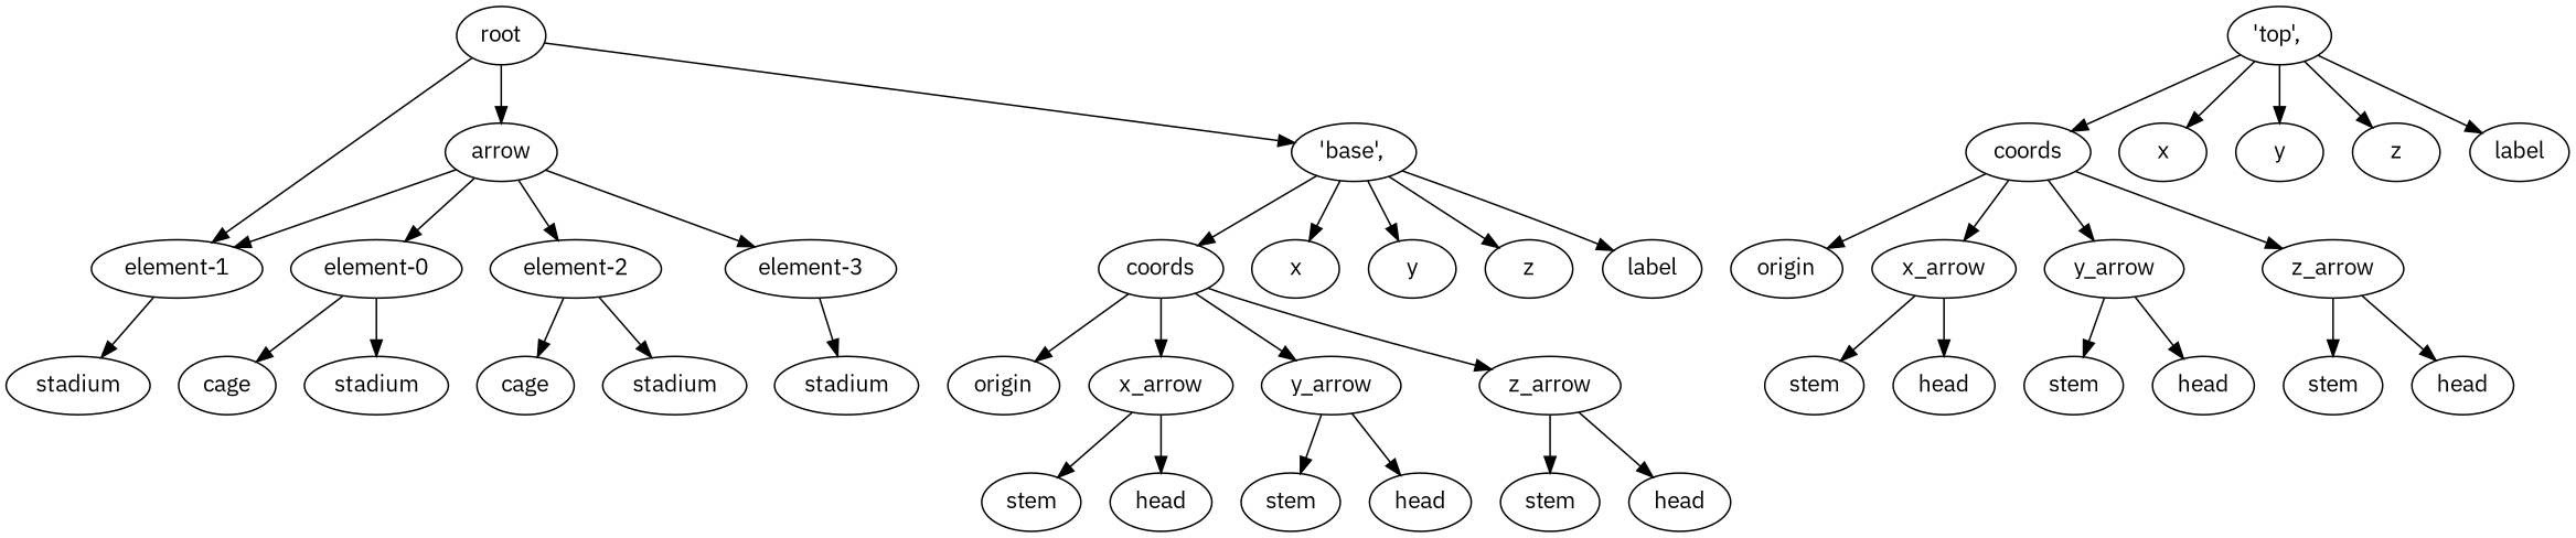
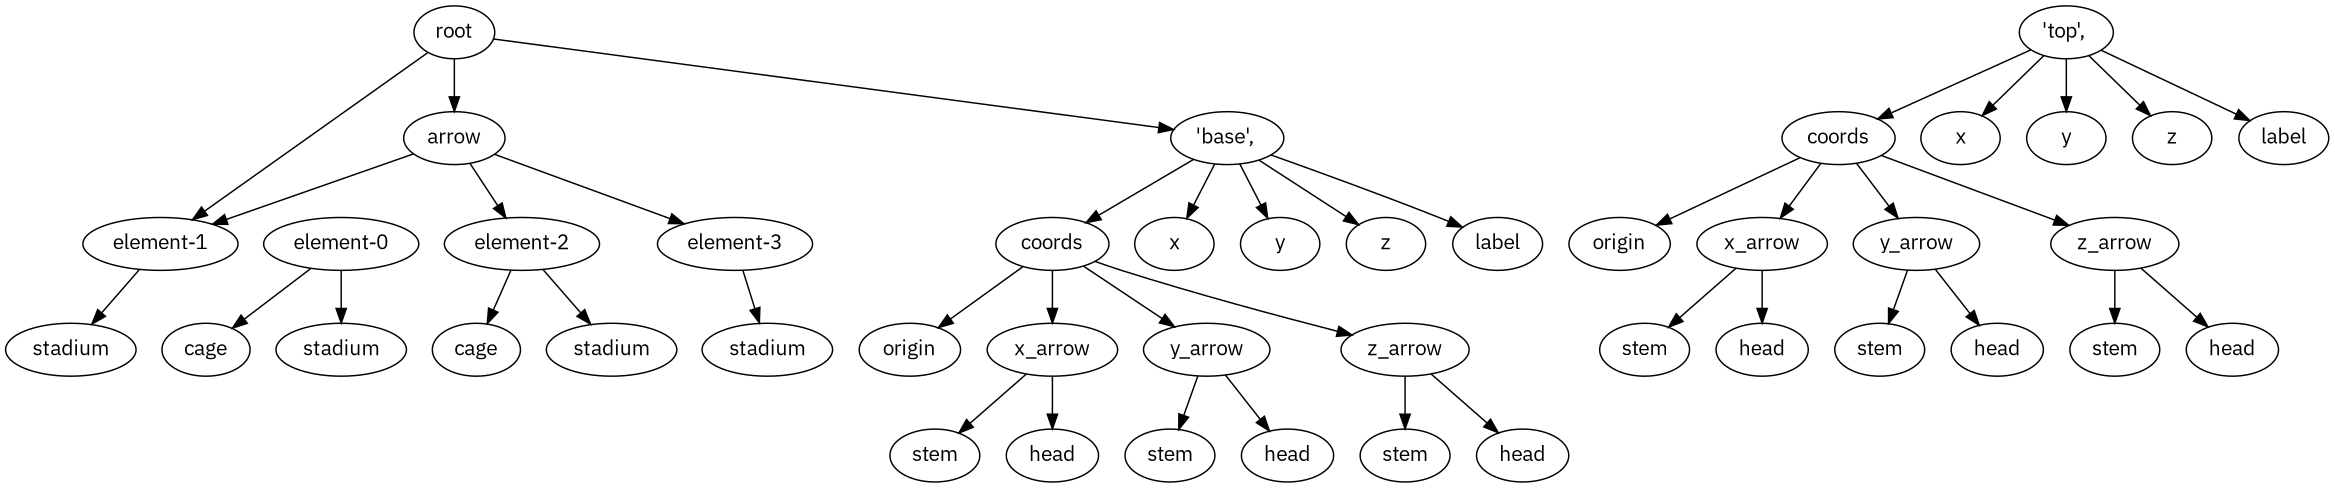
  digraph {
    fontname="IBM Plex Sans"
    node [fontname="IBM Plex Sans"]
    edge [fontname="IBM Plex Sans"]
    n1 [label=root]
    n2 [label=arrow]
    n3 [label="'base',\ "]
    n4 [label="element\-1"]
    n5 [label="element\-0"]
    n6 [label="element\-2"]
    n7 [label="element\-3"]
    n8 [label="'top',\ "]
    n9 [label=coords]
    n10 [label=x]
    n11 [label=y]
    n12 [label=z]
    n13 [label=label]
    n14 [label=coords]
    n15 [label=x]
    n16 [label=y]
    n17 [label=z]
    n18 [label=label]
    n19 [label=cage]
    n20 [label=stadium]
    n21 [label=stadium]
    n22 [label=cage]
    n23 [label=stadium]
    n24 [label=stadium]
    n25 [label=origin]
    n26 [label=x_arrow]
    n27 [label=y_arrow]
    n28 [label=z_arrow]
    n29 [label=stem]
    n30 [label=head]
    n31 [label=stem]
    n32 [label=head]
    n33 [label=stem]
    n34 [label=head]
    n35 [label=origin]
    n36 [label=x_arrow]
    n37 [label=y_arrow]
    n38 [label=z_arrow]
    n39 [label=stem]
    n40 [label=head]
    n41 [label=stem]
    n42 [label=head]
    n43 [label=stem]
    n44 [label=head]
    n1 -> n2
    n1 -> n3
    n1 -> n4
    n2 -> n4
-   n2 -> n5
    n2 -> n6
    n2 -> n7
    n3 -> n14
    n3 -> n15
    n3 -> n16
    n3 -> n17
    n3 -> n18
    n4 -> n21
    n5 -> n19
    n5 -> n20
    n6 -> n22
    n6 -> n23
    n7 -> n24
    n8 -> n9
    n8 -> n10
    n8 -> n11
    n8 -> n12
    n8 -> n13
    n9 -> n25
    n9 -> n26
    n9 -> n27
    n9 -> n28
    n14 -> n35
    n14 -> n36
    n14 -> n37
    n14 -> n38
    n26 -> n29
    n26 -> n30
    n27 -> n31
    n27 -> n32
    n28 -> n33
    n28 -> n34
    n36 -> n39
    n36 -> n40
    n37 -> n41
    n37 -> n42
    n38 -> n43
    n38 -> n44
  }
